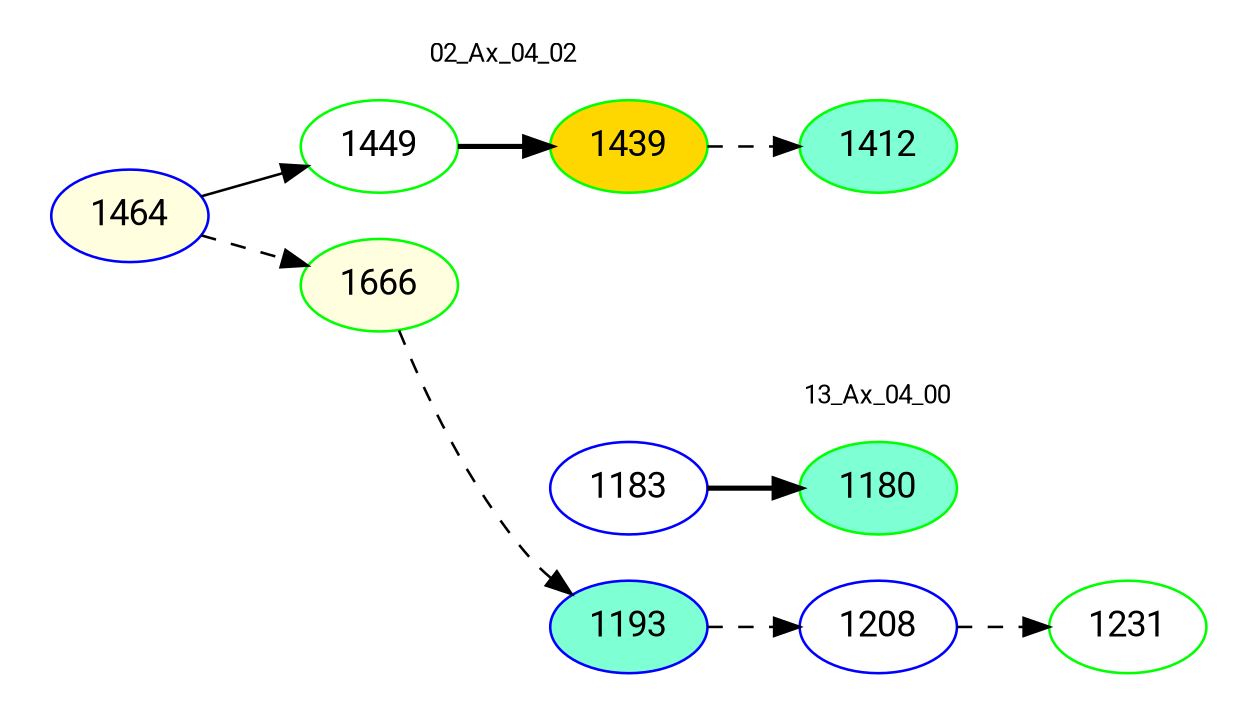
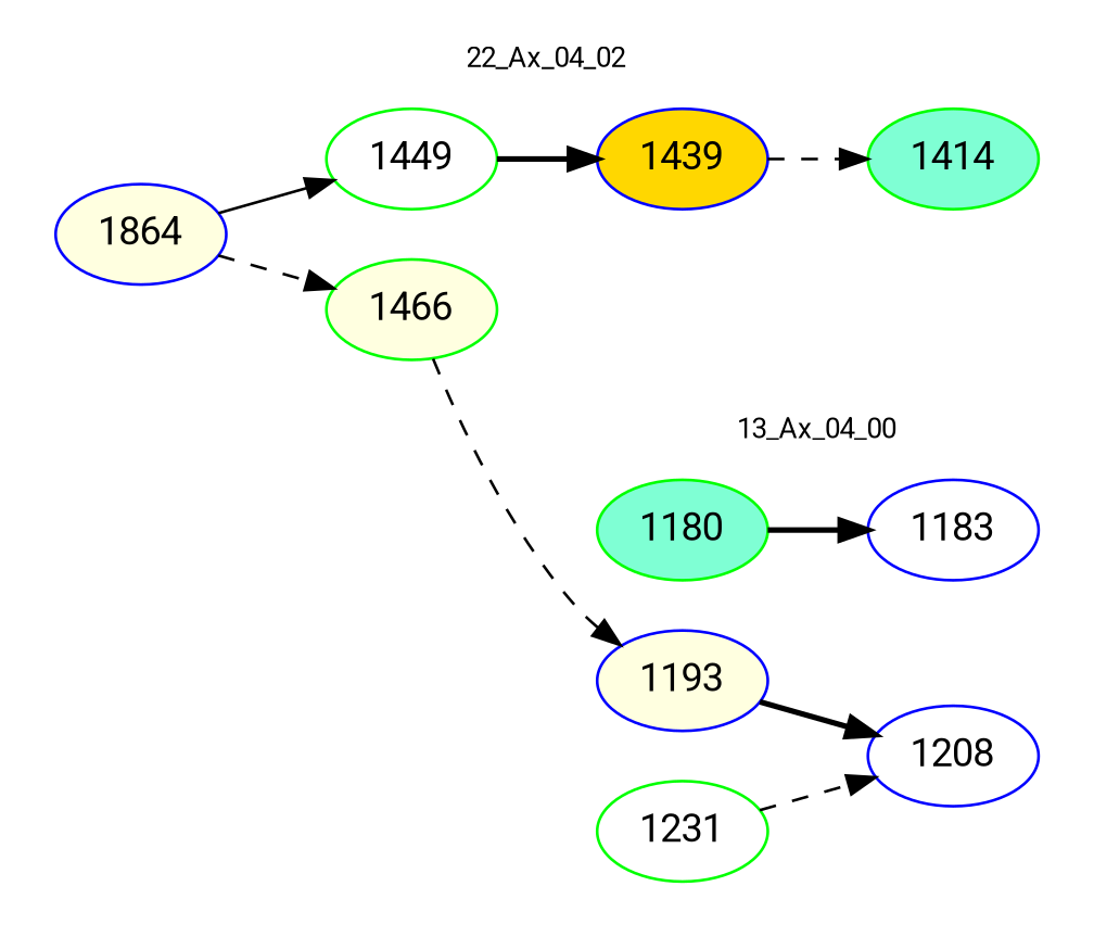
  digraph {
    fontname=Roboto
    rankdir=LR
    node [color=blue fillcolor=white fontname=Roboto style=filled]
    edge [color=black fontname=Roboto style=dashed]
-   n1 [fillcolor=lightyellow label=1464]
+   n1 [fillcolor=lightyellow label=1864]
    n2 [color=green label=1449]
-   n3 [color=green fillcolor=lightyellow label=1666]
-   n4 [color=green fillcolor=gold label=1439]
-   n5 [color=green fillcolor=aquamarine label=1412]
+   n3 [color=green fillcolor=lightyellow label=1466]
+   n4 [fillcolor=gold label=1439]
+   n5 [color=green fillcolor=aquamarine label=1414]
    n6 [label=1183]
    n7 [color=green fillcolor=aquamarine label=1180]
-   n8 [fillcolor=aquamarine label=1193]
+   n8 [fillcolor=lightyellow label=1193]
    n9 [label=1208]
    n10 [color=green label=1231]
    subgraph cluster_1 {
      color=white
      fontsize=10
-     label="02_Ax_04_02"
+     label="22_Ax_04_02"
      n1
      n2
      n3
      n4
      n5
    }
    subgraph cluster_2 {
      color=white
      fontsize=10
      label="13_Ax_04_00"
      n6
      n7
      n8
      n9
      n10
    }
    n1 -> n2 [style=solid]
    n1 -> n3
    n2 -> n4 [style=bold]
    n3 -> n8
    n4 -> n5
-   n6 -> n7 [style=bold]
-   n8 -> n9
-   n9 -> n10
+   n7 -> n6 [style=bold]
+   n8 -> n9 [style=bold]
+   n10 -> n9
  }
